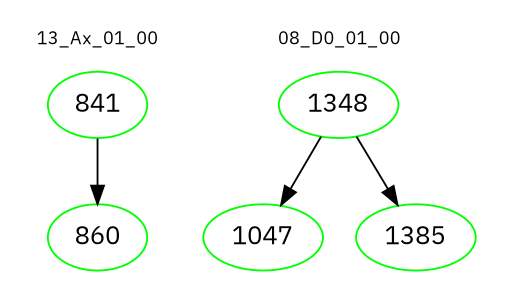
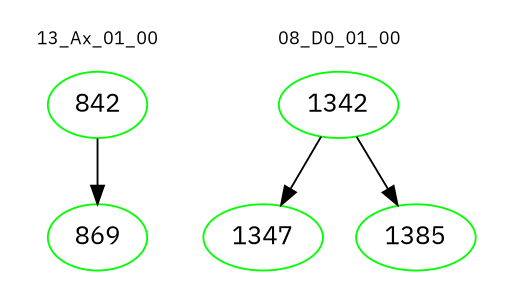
  digraph {
    fontname="IBM Plex Sans"
    node [color=green fontname="IBM Plex Sans"]
    edge [color=black fontname="IBM Plex Sans"]
-   n1 [label=841]
-   n2 [label=860]
-   n3 [label=1348]
-   n4 [label=1047]
+   n1 [label=842]
+   n2 [label=869]
+   n3 [label=1342]
+   n4 [label=1347]
    n5 [label=1385]
    subgraph cluster_1 {
      color=white
      fontsize=10
      label="13_Ax_01_00"
      n1
      n2
    }
    subgraph cluster_2 {
      color=white
      fontsize=10
      label="08_D0_01_00"
      n3
      n4
      n5
    }
    n1 -> n2
    n3 -> n4
    n3 -> n5
  }
